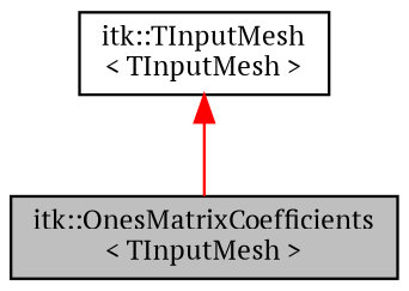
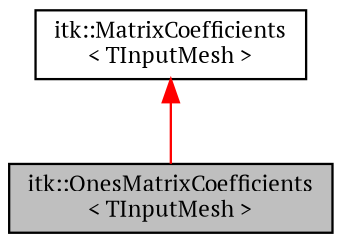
  digraph {
    fontname="PT Serif"
    node [color=black fontname="PT Serif" fontsize=10 shape=record style=filled]
    n1 [fillcolor=grey75 fontcolor=black height=0.2 label="itk::OnesMatrixCoefficients\l\< TInputMesh \>" width=0.4]
-   n2 [fillcolor=white height=0.2 label="itk::TInputMesh\l\< TInputMesh \>" width=0.4]
+   n2 [fillcolor=white height=0.2 label="itk::MatrixCoefficients\l\< TInputMesh \>" width=0.4]
    n2 -> n1 [color=red dir=back fontname="PT Serif" fontsize=10 labelfontname=Helvetica labelfontsize=10 style=solid]
  }
